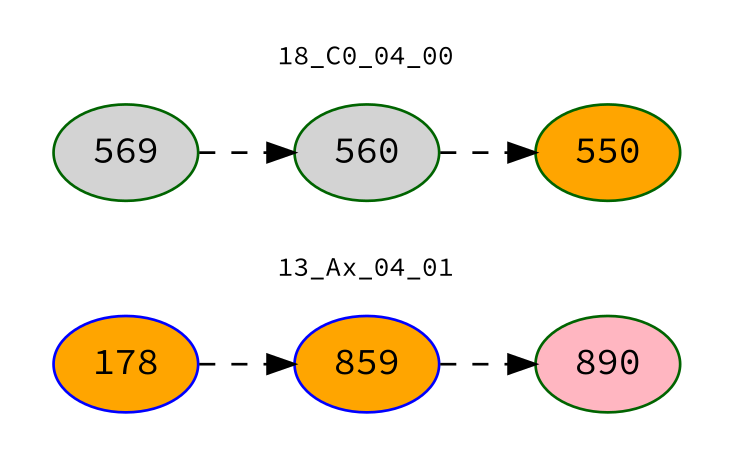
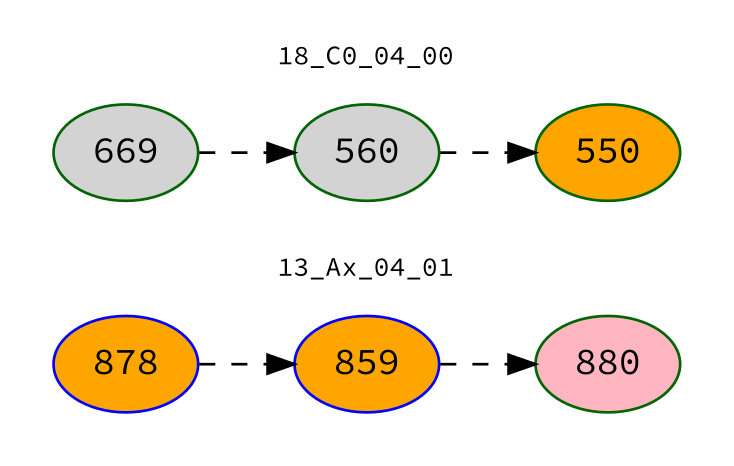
  digraph {
    fontname="Source Code Pro"
    rankdir=LR
    node [color=darkgreen fillcolor=orange fontname="Source Code Pro" style=filled]
    edge [color=black fontname="Source Code Pro" style=dashed]
-   n1 [color=blue label=178]
+   n1 [color=blue label=878]
    n2 [color=blue label=859]
-   n3 [fillcolor=lightpink label=890]
-   n4 [fillcolor=lightgrey label=569]
+   n3 [fillcolor=lightpink label=880]
+   n4 [fillcolor=lightgrey label=669]
    n5 [fillcolor=lightgrey label=560]
    n6 [label=550]
    subgraph cluster_1 {
      color=white
      fontsize=10
      label="13_Ax_04_01"
      n1
      n2
      n3
    }
    subgraph cluster_2 {
      color=white
      fontsize=10
      label="18_C0_04_00"
      n4
      n5
      n6
    }
    n1 -> n2
    n2 -> n3
    n4 -> n5
    n5 -> n6
  }
